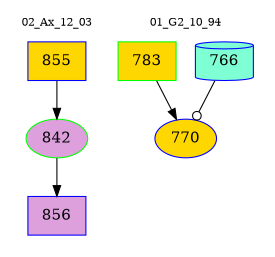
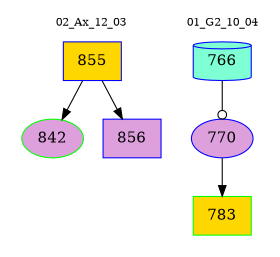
  digraph {
    node [color=blue fillcolor=plum shape=box style=filled]
    edge [arrowhead=normal color=black]
    n1 [fillcolor=gold label=855]
    n2 [color=green label=842 shape=ellipse]
    n3 [label=856]
-   n4 [fillcolor=gold label=770 shape=ellipse]
+   n4 [label=770 shape=ellipse]
    n5 [fillcolor=aquamarine label=766 shape=cylinder]
    n6 [color=green fillcolor=gold label=783]
    subgraph cluster_1 {
      color=white
      fontsize=10
      label="02_Ax_12_03"
      n1
      n2
      n3
    }
    subgraph cluster_2 {
      color=white
      fontsize=10
-     label="01_G2_10_94"
+     label="01_G2_10_04"
      n4
      n5
      n6
    }
    n1 -> n2
-   n2 -> n3
-   n6 -> n4
+   n1 -> n3
+   n4 -> n6
    n5 -> n4 [arrowhead=odot]
  }
